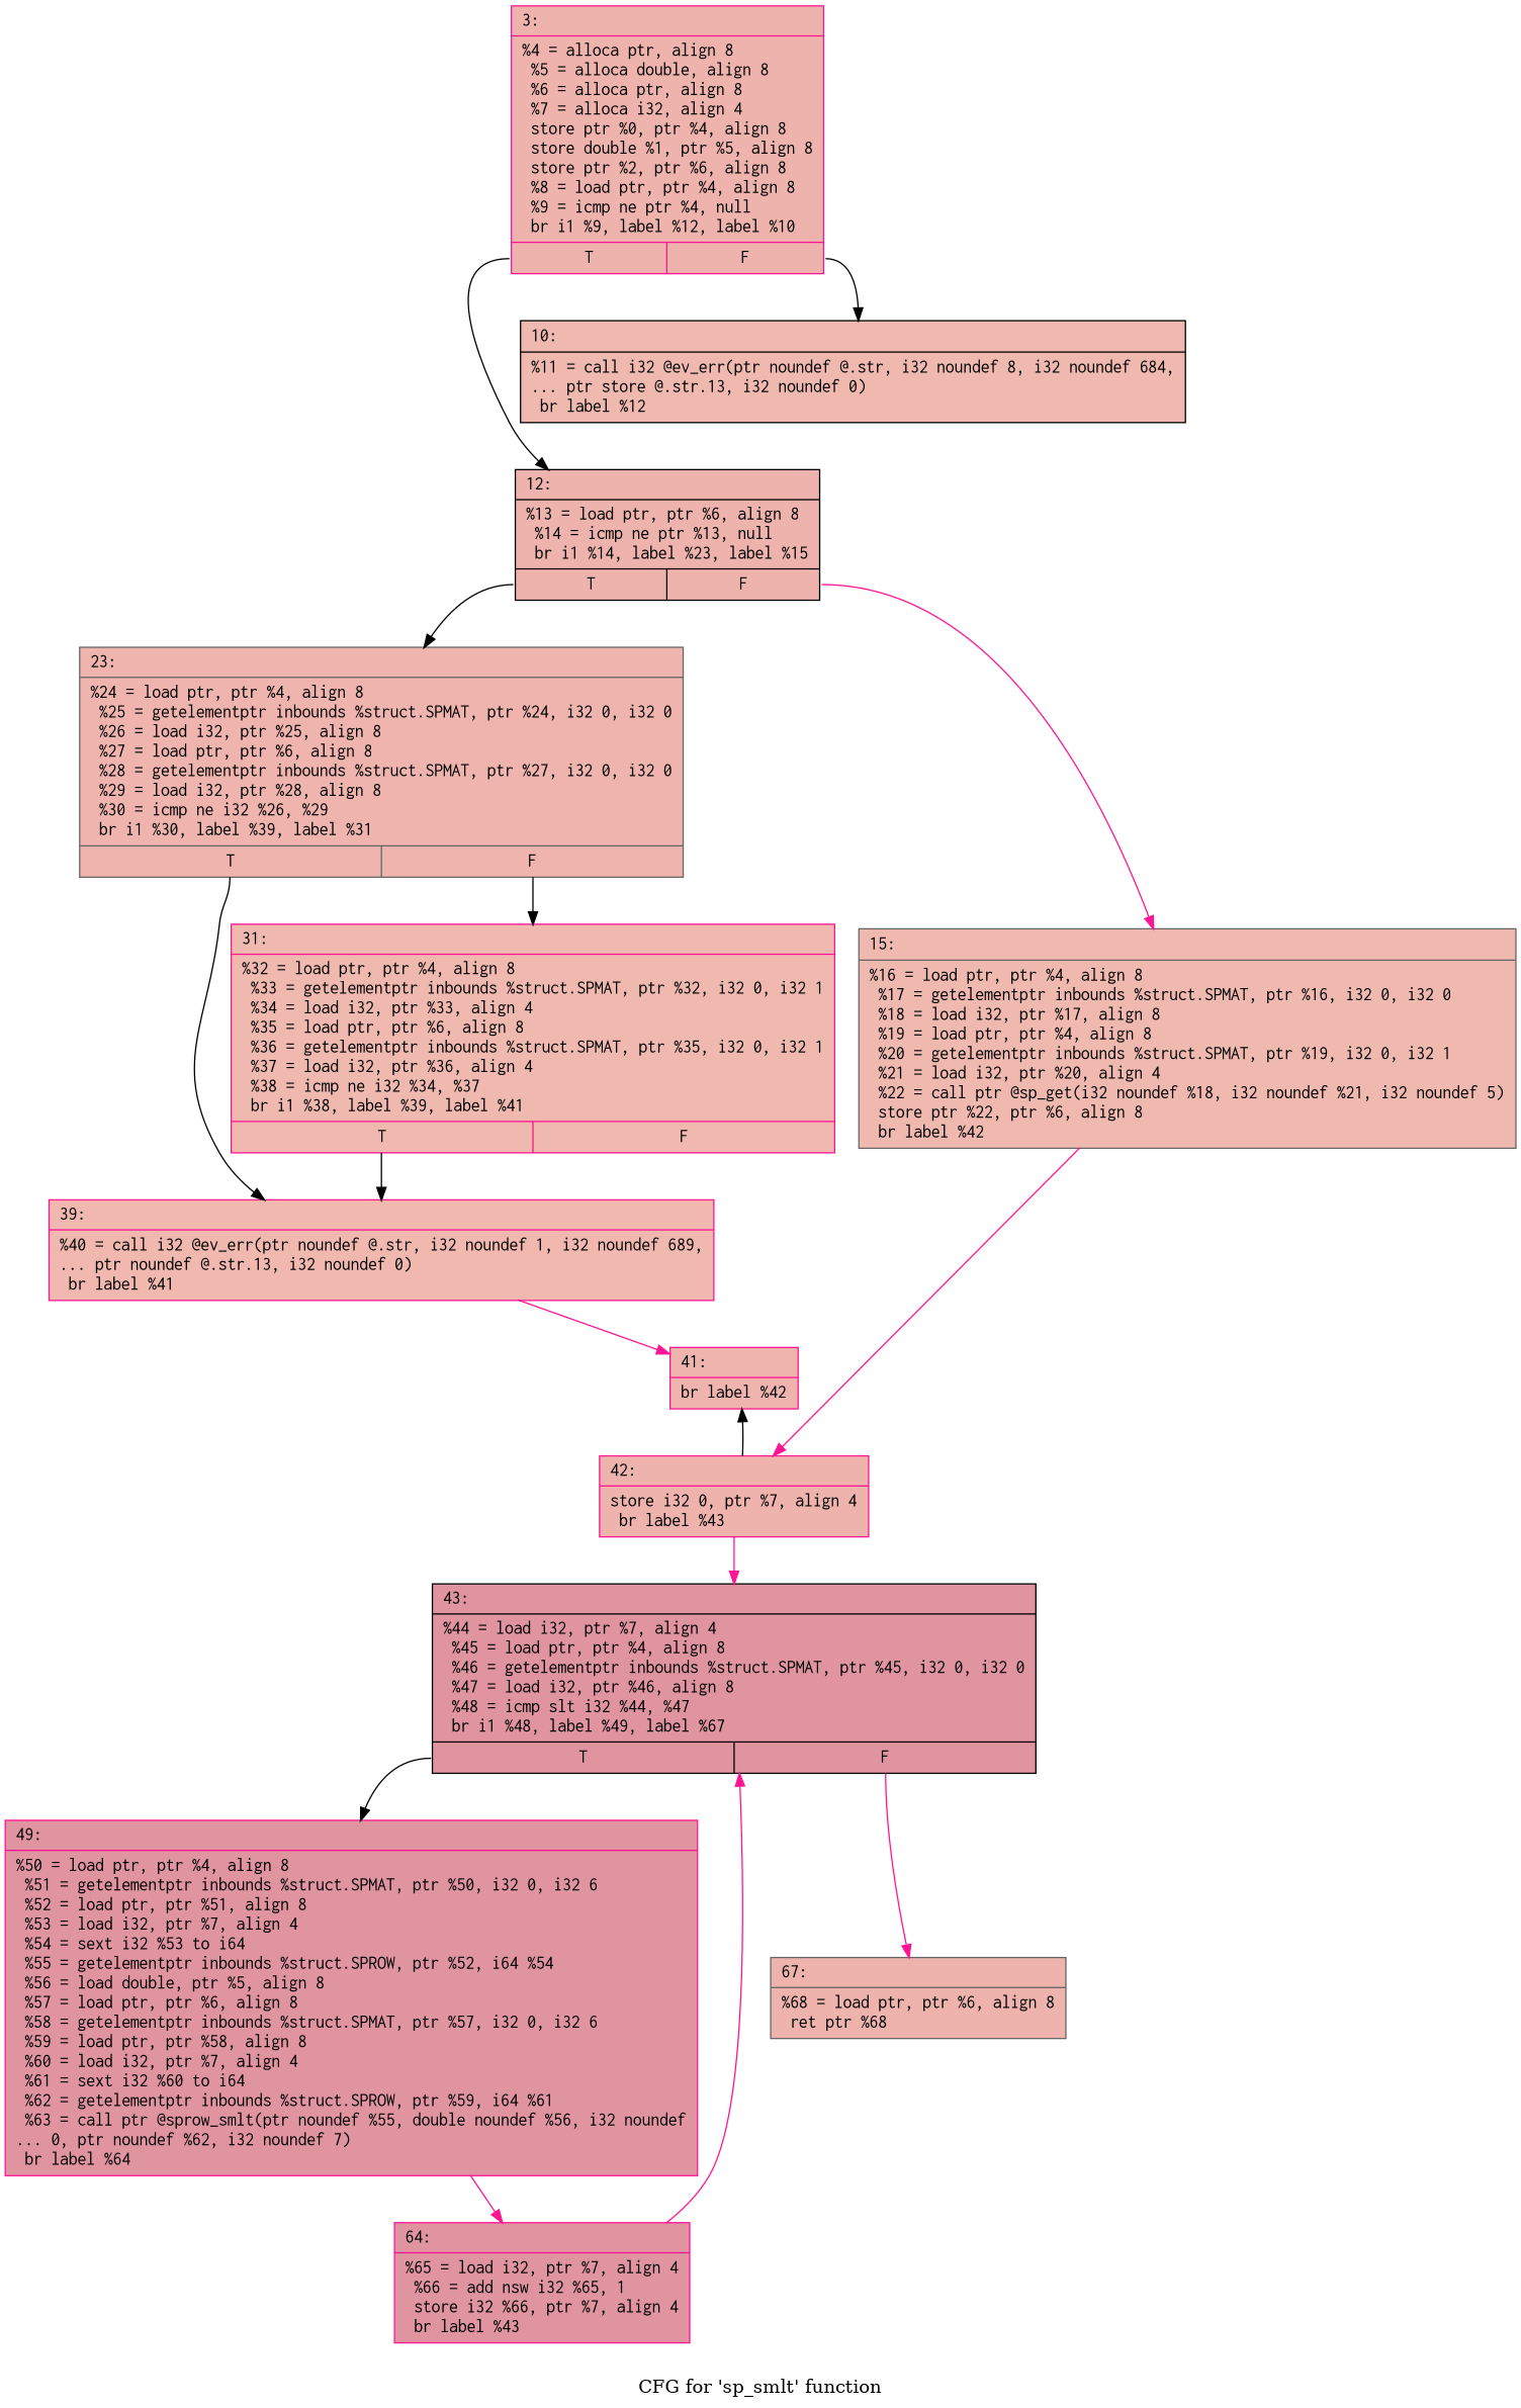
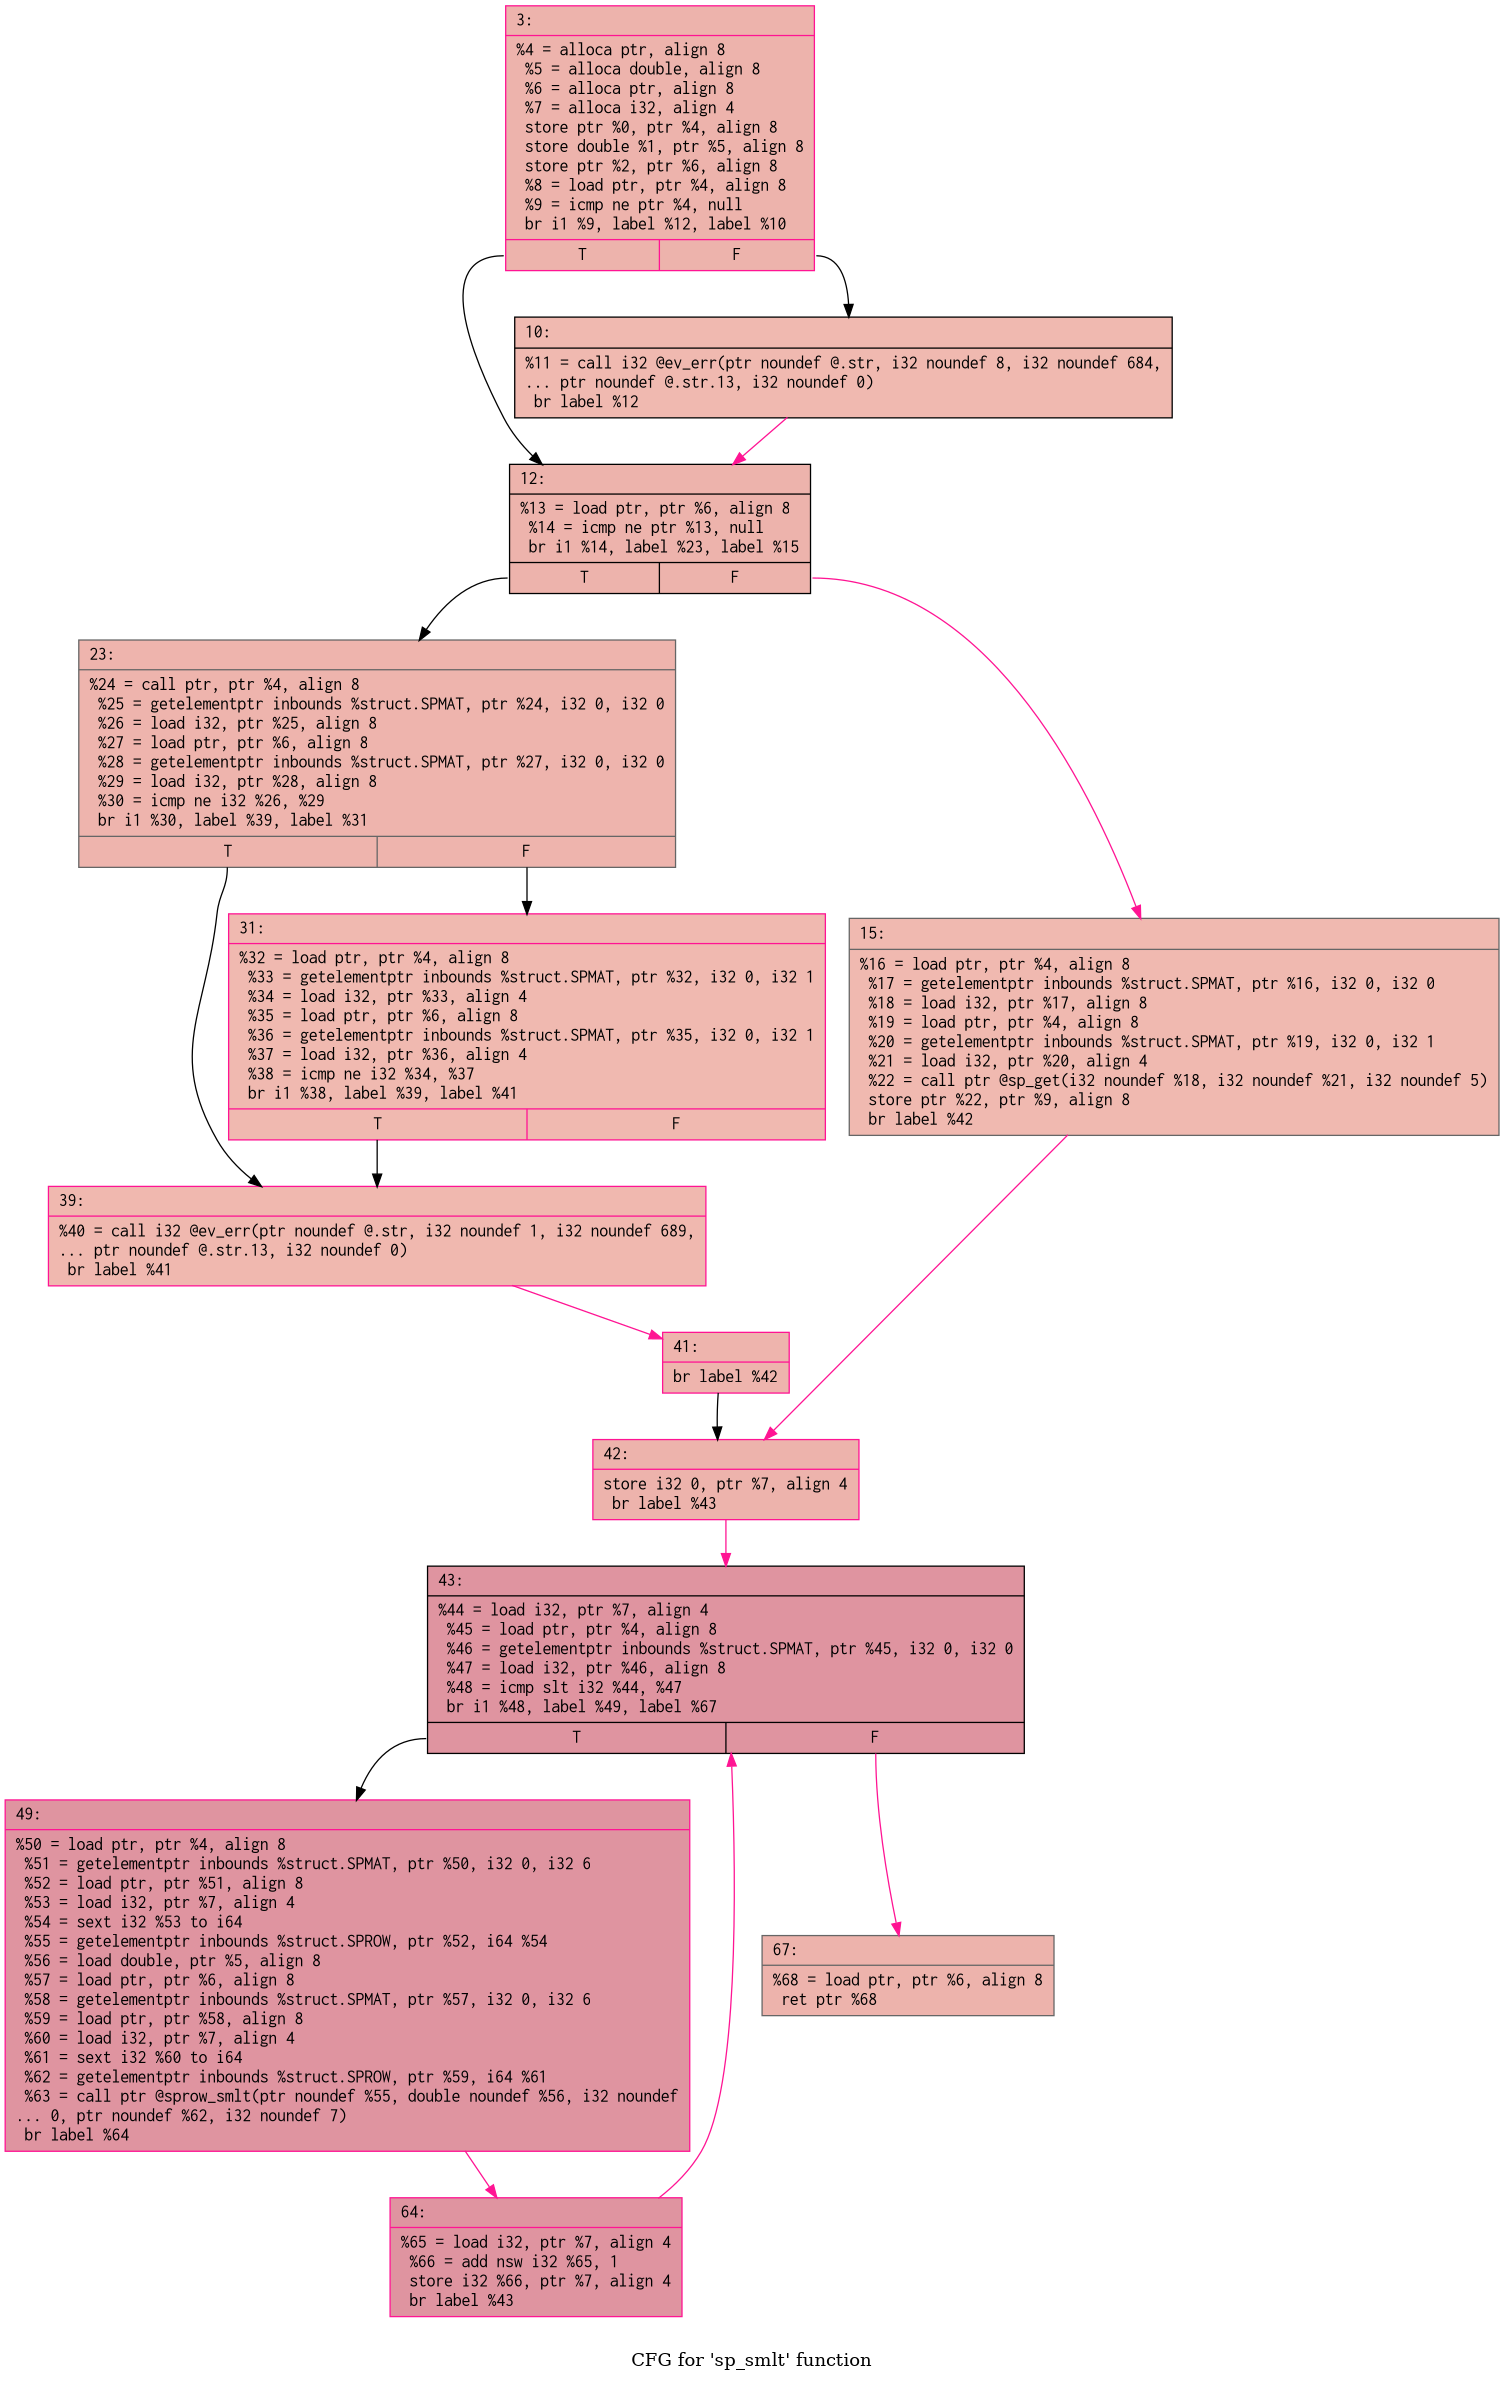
  digraph {
    label="CFG for 'sp_smlt' function"
    node [color=deeppink fillcolor="#d6524470" fontname=Courier shape=record style=filled]
    edge [color=black]
    n1 [label="{3:\l|  %4 = alloca ptr, align 8\l  %5 = alloca double, align 8\l  %6 = alloca ptr, align 8\l  %7 = alloca i32, align 4\l  store ptr %0, ptr %4, align 8\l  store double %1, ptr %5, align 8\l  store ptr %2, ptr %6, align 8\l  %8 = load ptr, ptr %4, align 8\l  %9 = icmp ne ptr %4, null\l  br i1 %9, label %12, label %10\l|{<s0>T|<s1>F}}"]
    n2 [color=black label="{12:\l|  %13 = load ptr, ptr %6, align 8\l  %14 = icmp ne ptr %13, null\l  br i1 %14, label %23, label %15\l|{<s0>T|<s1>F}}"]
-   n3 [color=black fillcolor="#de614d70" label="{10:\l|  %11 = call i32 @ev_err(ptr noundef @.str, i32 noundef 8, i32 noundef 684,\l... ptr store @.str.13, i32 noundef 0)\l  br label %12\l}"]
-   n4 [color=gray40 fillcolor="#d8564670" label="{23:\l|  %24 = load ptr, ptr %4, align 8\l  %25 = getelementptr inbounds %struct.SPMAT, ptr %24, i32 0, i32 0\l  %26 = load i32, ptr %25, align 8\l  %27 = load ptr, ptr %6, align 8\l  %28 = getelementptr inbounds %struct.SPMAT, ptr %27, i32 0, i32 0\l  %29 = load i32, ptr %28, align 8\l  %30 = icmp ne i32 %26, %29\l  br i1 %30, label %39, label %31\l|{<s0>T|<s1>F}}"]
-   n5 [color=gray40 fillcolor="#de614d70" label="{15:\l|  %16 = load ptr, ptr %4, align 8\l  %17 = getelementptr inbounds %struct.SPMAT, ptr %16, i32 0, i32 0\l  %18 = load i32, ptr %17, align 8\l  %19 = load ptr, ptr %4, align 8\l  %20 = getelementptr inbounds %struct.SPMAT, ptr %19, i32 0, i32 1\l  %21 = load i32, ptr %20, align 4\l  %22 = call ptr @sp_get(i32 noundef %18, i32 noundef %21, i32 noundef 5)\l  store ptr %22, ptr %6, align 8\l  br label %42\l}"]
+   n3 [color=black fillcolor="#de614d70" label="{10:\l|  %11 = call i32 @ev_err(ptr noundef @.str, i32 noundef 8, i32 noundef 684,\l... ptr noundef @.str.13, i32 noundef 0)\l  br label %12\l}"]
+   n4 [color=gray40 fillcolor="#d8564670" label="{23:\l|  %24 = call ptr, ptr %4, align 8\l  %25 = getelementptr inbounds %struct.SPMAT, ptr %24, i32 0, i32 0\l  %26 = load i32, ptr %25, align 8\l  %27 = load ptr, ptr %6, align 8\l  %28 = getelementptr inbounds %struct.SPMAT, ptr %27, i32 0, i32 0\l  %29 = load i32, ptr %28, align 8\l  %30 = icmp ne i32 %26, %29\l  br i1 %30, label %39, label %31\l|{<s0>T|<s1>F}}"]
+   n5 [color=gray40 fillcolor="#de614d70" label="{15:\l|  %16 = load ptr, ptr %4, align 8\l  %17 = getelementptr inbounds %struct.SPMAT, ptr %16, i32 0, i32 0\l  %18 = load i32, ptr %17, align 8\l  %19 = load ptr, ptr %4, align 8\l  %20 = getelementptr inbounds %struct.SPMAT, ptr %19, i32 0, i32 1\l  %21 = load i32, ptr %20, align 4\l  %22 = call ptr @sp_get(i32 noundef %18, i32 noundef %21, i32 noundef 5)\l  store ptr %22, ptr %9, align 8\l  br label %42\l}"]
    n6 [fillcolor="#dc5d4a70" label="{39:\l|  %40 = call i32 @ev_err(ptr noundef @.str, i32 noundef 1, i32 noundef 689,\l... ptr noundef @.str.13, i32 noundef 0)\l  br label %41\l}"]
    n7 [fillcolor="#de614d70" label="{31:\l|  %32 = load ptr, ptr %4, align 8\l  %33 = getelementptr inbounds %struct.SPMAT, ptr %32, i32 0, i32 1\l  %34 = load i32, ptr %33, align 4\l  %35 = load ptr, ptr %6, align 8\l  %36 = getelementptr inbounds %struct.SPMAT, ptr %35, i32 0, i32 1\l  %37 = load i32, ptr %36, align 4\l  %38 = icmp ne i32 %34, %37\l  br i1 %38, label %39, label %41\l|{<s0>T|<s1>F}}"]
    n8 [label="{42:\l|  store i32 0, ptr %7, align 4\l  br label %43\l}"]
    n9 [fillcolor="#d8564670" label="{41:\l|  br label %42\l}"]
    n10 [color=black fillcolor="#b70d2870" label="{43:\l|  %44 = load i32, ptr %7, align 4\l  %45 = load ptr, ptr %4, align 8\l  %46 = getelementptr inbounds %struct.SPMAT, ptr %45, i32 0, i32 0\l  %47 = load i32, ptr %46, align 8\l  %48 = icmp slt i32 %44, %47\l  br i1 %48, label %49, label %67\l|{<s0>T|<s1>F}}"]
    n11 [fillcolor="#b70d2870" label="{49:\l|  %50 = load ptr, ptr %4, align 8\l  %51 = getelementptr inbounds %struct.SPMAT, ptr %50, i32 0, i32 6\l  %52 = load ptr, ptr %51, align 8\l  %53 = load i32, ptr %7, align 4\l  %54 = sext i32 %53 to i64\l  %55 = getelementptr inbounds %struct.SPROW, ptr %52, i64 %54\l  %56 = load double, ptr %5, align 8\l  %57 = load ptr, ptr %6, align 8\l  %58 = getelementptr inbounds %struct.SPMAT, ptr %57, i32 0, i32 6\l  %59 = load ptr, ptr %58, align 8\l  %60 = load i32, ptr %7, align 4\l  %61 = sext i32 %60 to i64\l  %62 = getelementptr inbounds %struct.SPROW, ptr %59, i64 %61\l  %63 = call ptr @sprow_smlt(ptr noundef %55, double noundef %56, i32 noundef\l... 0, ptr noundef %62, i32 noundef 7)\l  br label %64\l}"]
    n12 [color=gray40 label="{67:\l|  %68 = load ptr, ptr %6, align 8\l  ret ptr %68\l}"]
    n13 [fillcolor="#b70d2870" label="{64:\l|  %65 = load i32, ptr %7, align 4\l  %66 = add nsw i32 %65, 1\l  store i32 %66, ptr %7, align 4\l  br label %43\l}"]
    n1 -> n2 [tailport=s0]
    n1 -> n3 [tailport=s1]
    n2 -> n4 [tailport=s0]
    n2 -> n5 [color=deeppink tailport=s1]
+   n3 -> n2 [color=deeppink]
    n4 -> n6 [tailport=s0]
    n4 -> n7 [tailport=s1]
    n5 -> n8 [color=deeppink]
    n6 -> n9 [color=deeppink]
    n7 -> n6 [tailport=s0]
    n8 -> n10 [color=deeppink]
-   n8 -> n9
+   n9 -> n8
    n10 -> n11 [tailport=s0]
    n10 -> n12 [color=deeppink tailport=s1]
    n11 -> n13 [color=deeppink]
    n13 -> n10 [color=deeppink]
  }
